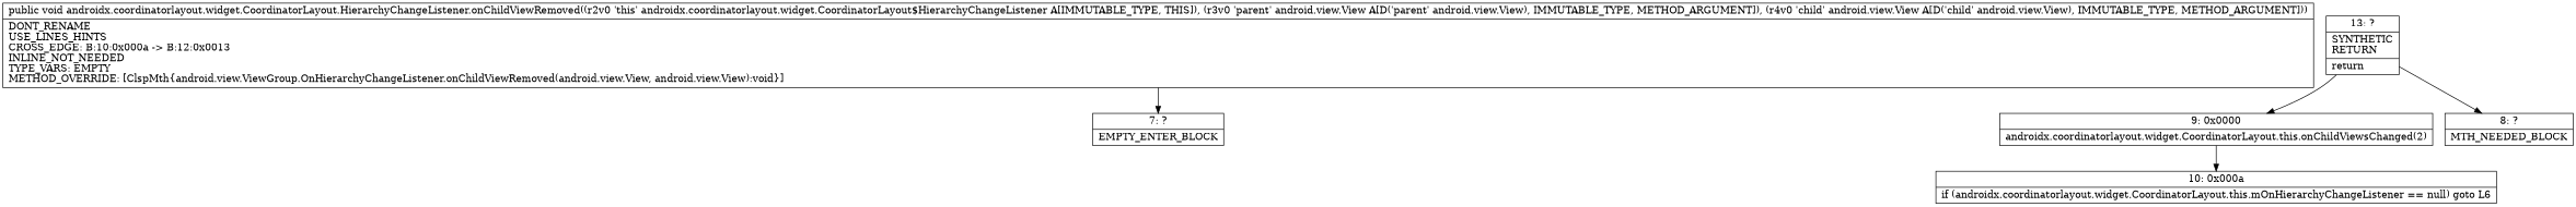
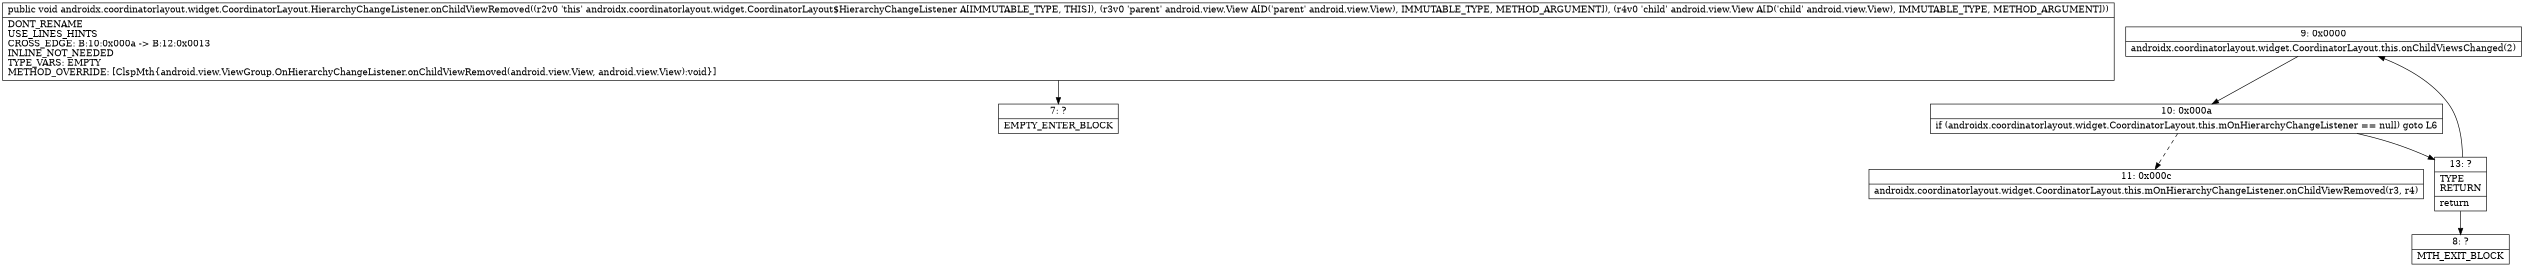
  digraph {
    node [shape=record]
    n1 [label="{7\:\ ?|EMPTY_ENTER_BLOCK\l}"]
    n2 [label="{9\:\ 0x0000|androidx.coordinatorlayout.widget.CoordinatorLayout.this.onChildViewsChanged(2)\l}"]
    n3 [label="{10\:\ 0x000a|if (androidx.coordinatorlayout.widget.CoordinatorLayout.this.mOnHierarchyChangeListener == null) goto L6\l}"]
-   n5 [label="{13\:\ ?|SYNTHETIC\lRETURN\l|return\l}"]
-   n6 [label="{8\:\ ?|MTH_NEEDED_BLOCK\l}"]
+   n4 [label="{11\:\ 0x000c|androidx.coordinatorlayout.widget.CoordinatorLayout.this.mOnHierarchyChangeListener.onChildViewRemoved(r3, r4)\l}"]
+   n5 [label="{13\:\ ?|TYPE\lRETURN\l|return\l}"]
+   n6 [label="{8\:\ ?|MTH_EXIT_BLOCK\l}"]
    n7 [label="{public void androidx.coordinatorlayout.widget.CoordinatorLayout.HierarchyChangeListener.onChildViewRemoved((r2v0 'this' androidx.coordinatorlayout.widget.CoordinatorLayout$HierarchyChangeListener A[IMMUTABLE_TYPE, THIS]), (r3v0 'parent' android.view.View A[D('parent' android.view.View), IMMUTABLE_TYPE, METHOD_ARGUMENT]), (r4v0 'child' android.view.View A[D('child' android.view.View), IMMUTABLE_TYPE, METHOD_ARGUMENT]))  | DONT_RENAME\lUSE_LINES_HINTS\lCROSS_EDGE: B:10:0x000a \-\> B:12:0x0013\lINLINE_NOT_NEEDED\lTYPE_VARS: EMPTY\lMETHOD_OVERRIDE: [ClspMth\{android.view.ViewGroup.OnHierarchyChangeListener.onChildViewRemoved(android.view.View, android.view.View):void\}]\l}"]
    n2 -> n3
+   n3 -> n4 [style=dashed]
+   n3 -> n5
    n5 -> n2
    n5 -> n6
    n7 -> n1
  }
